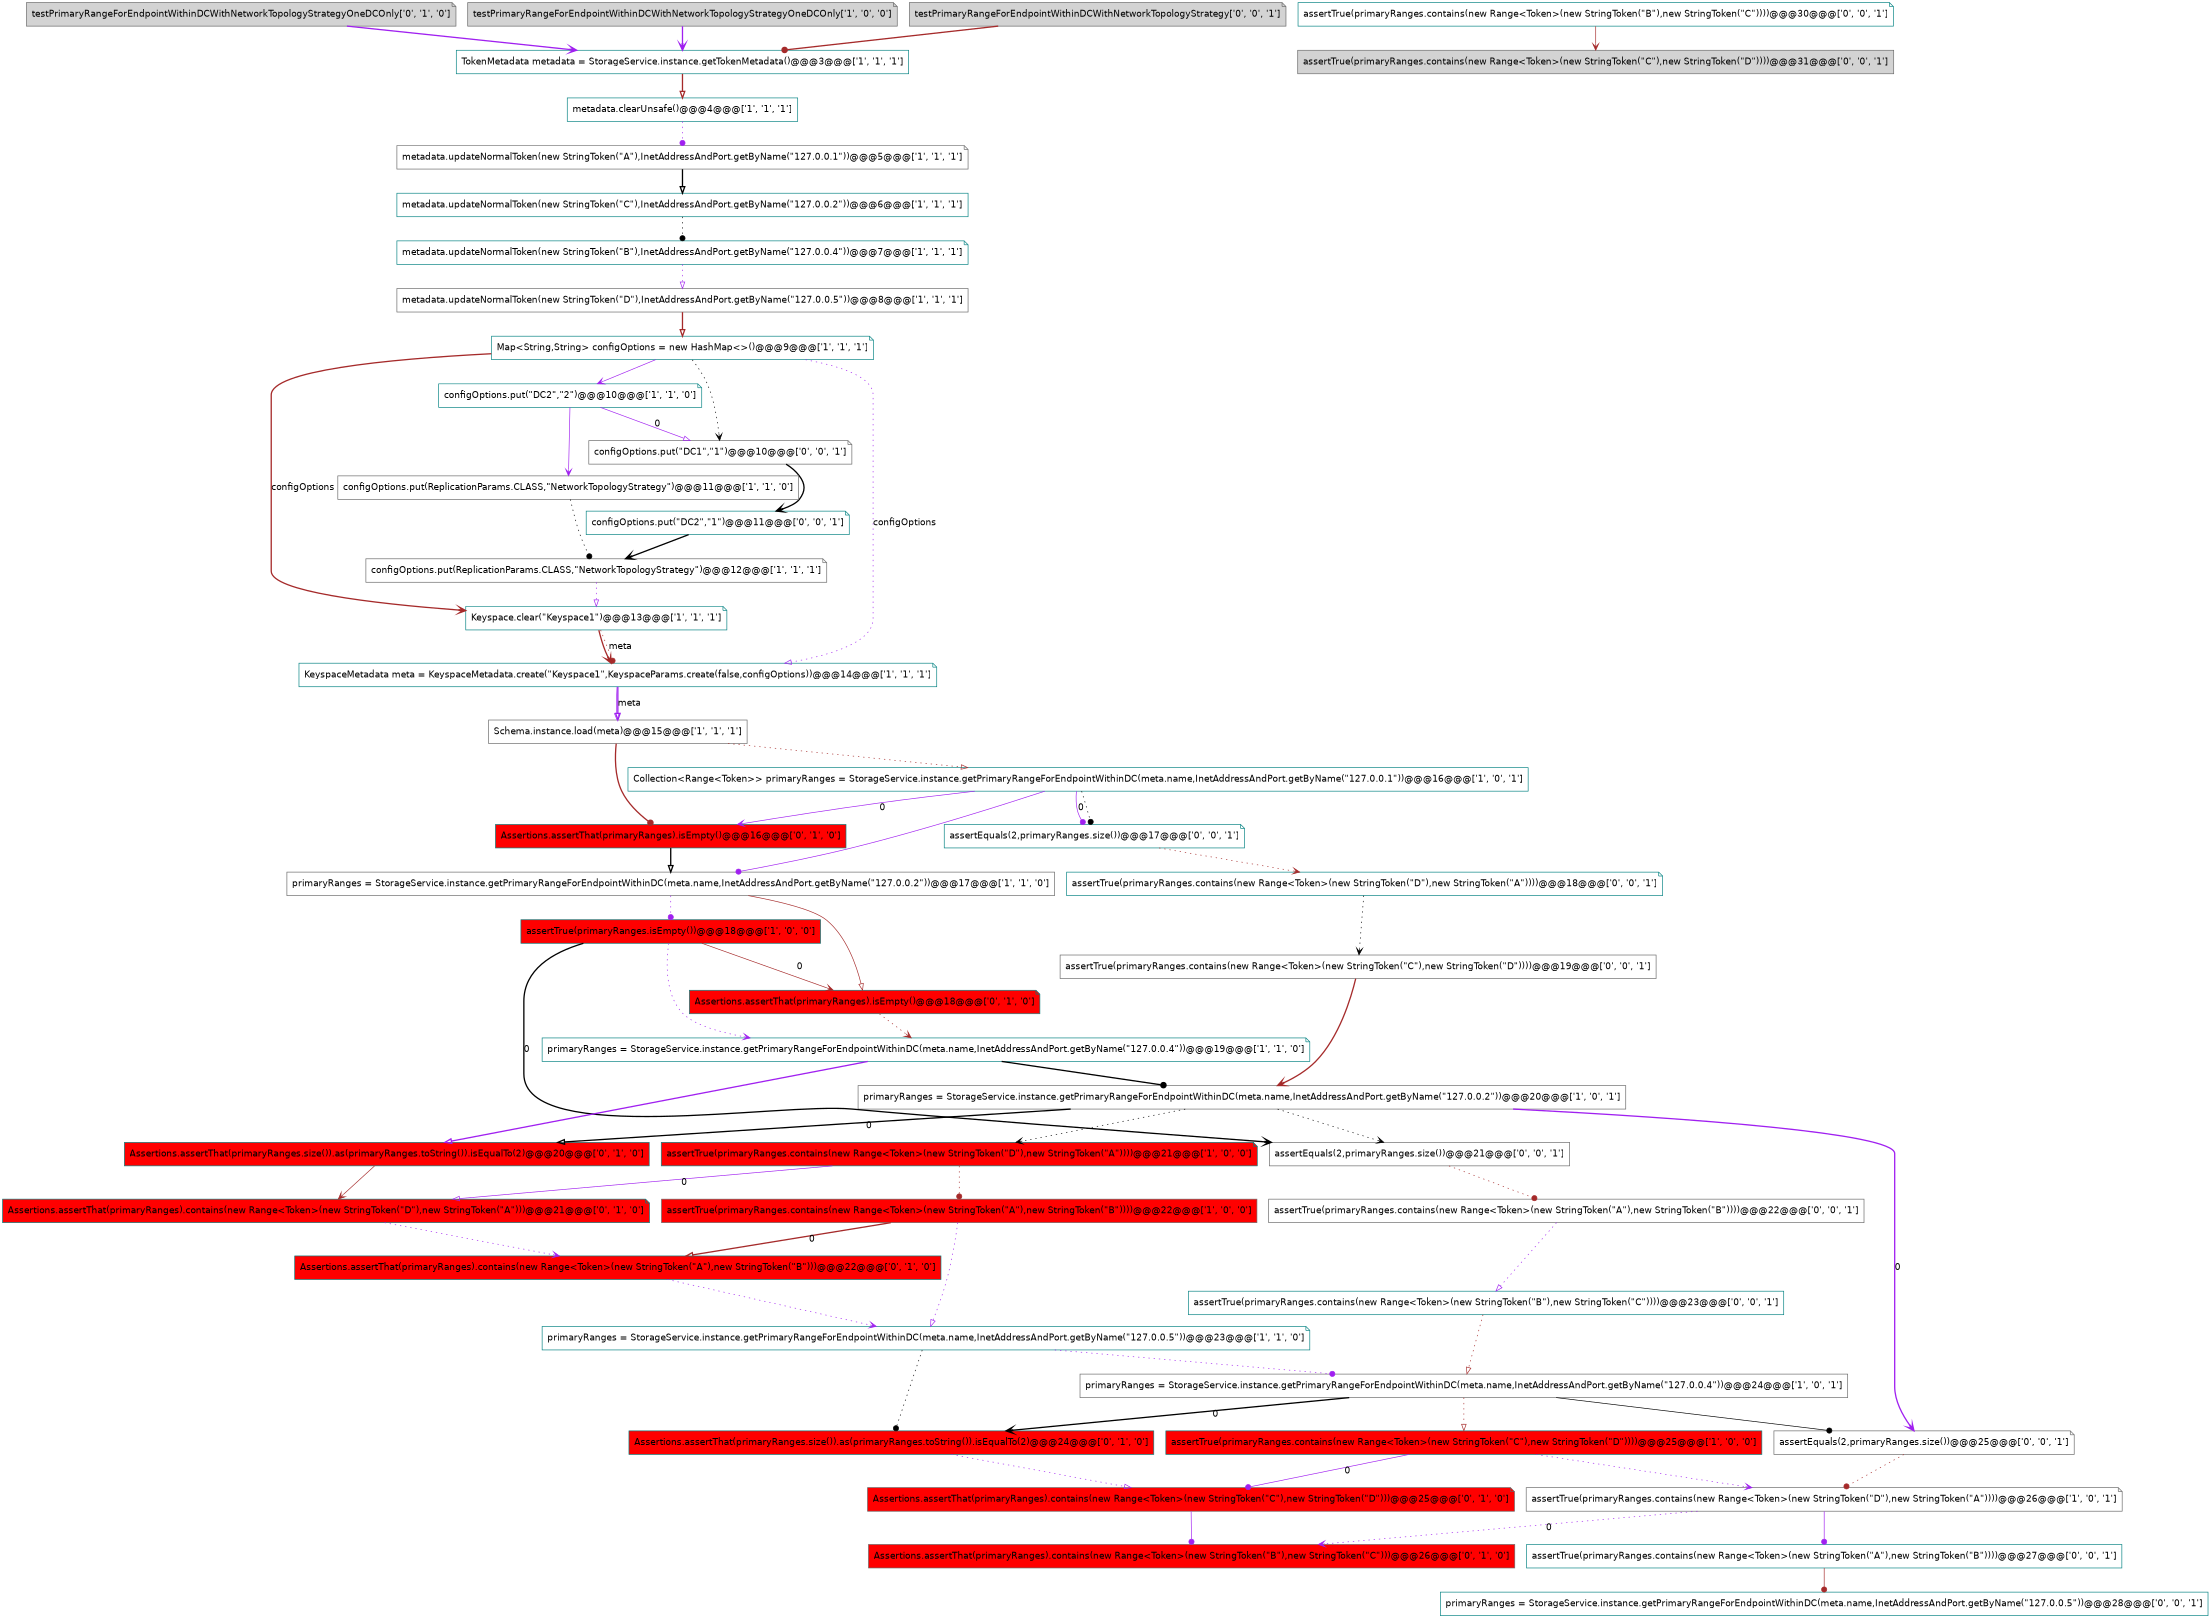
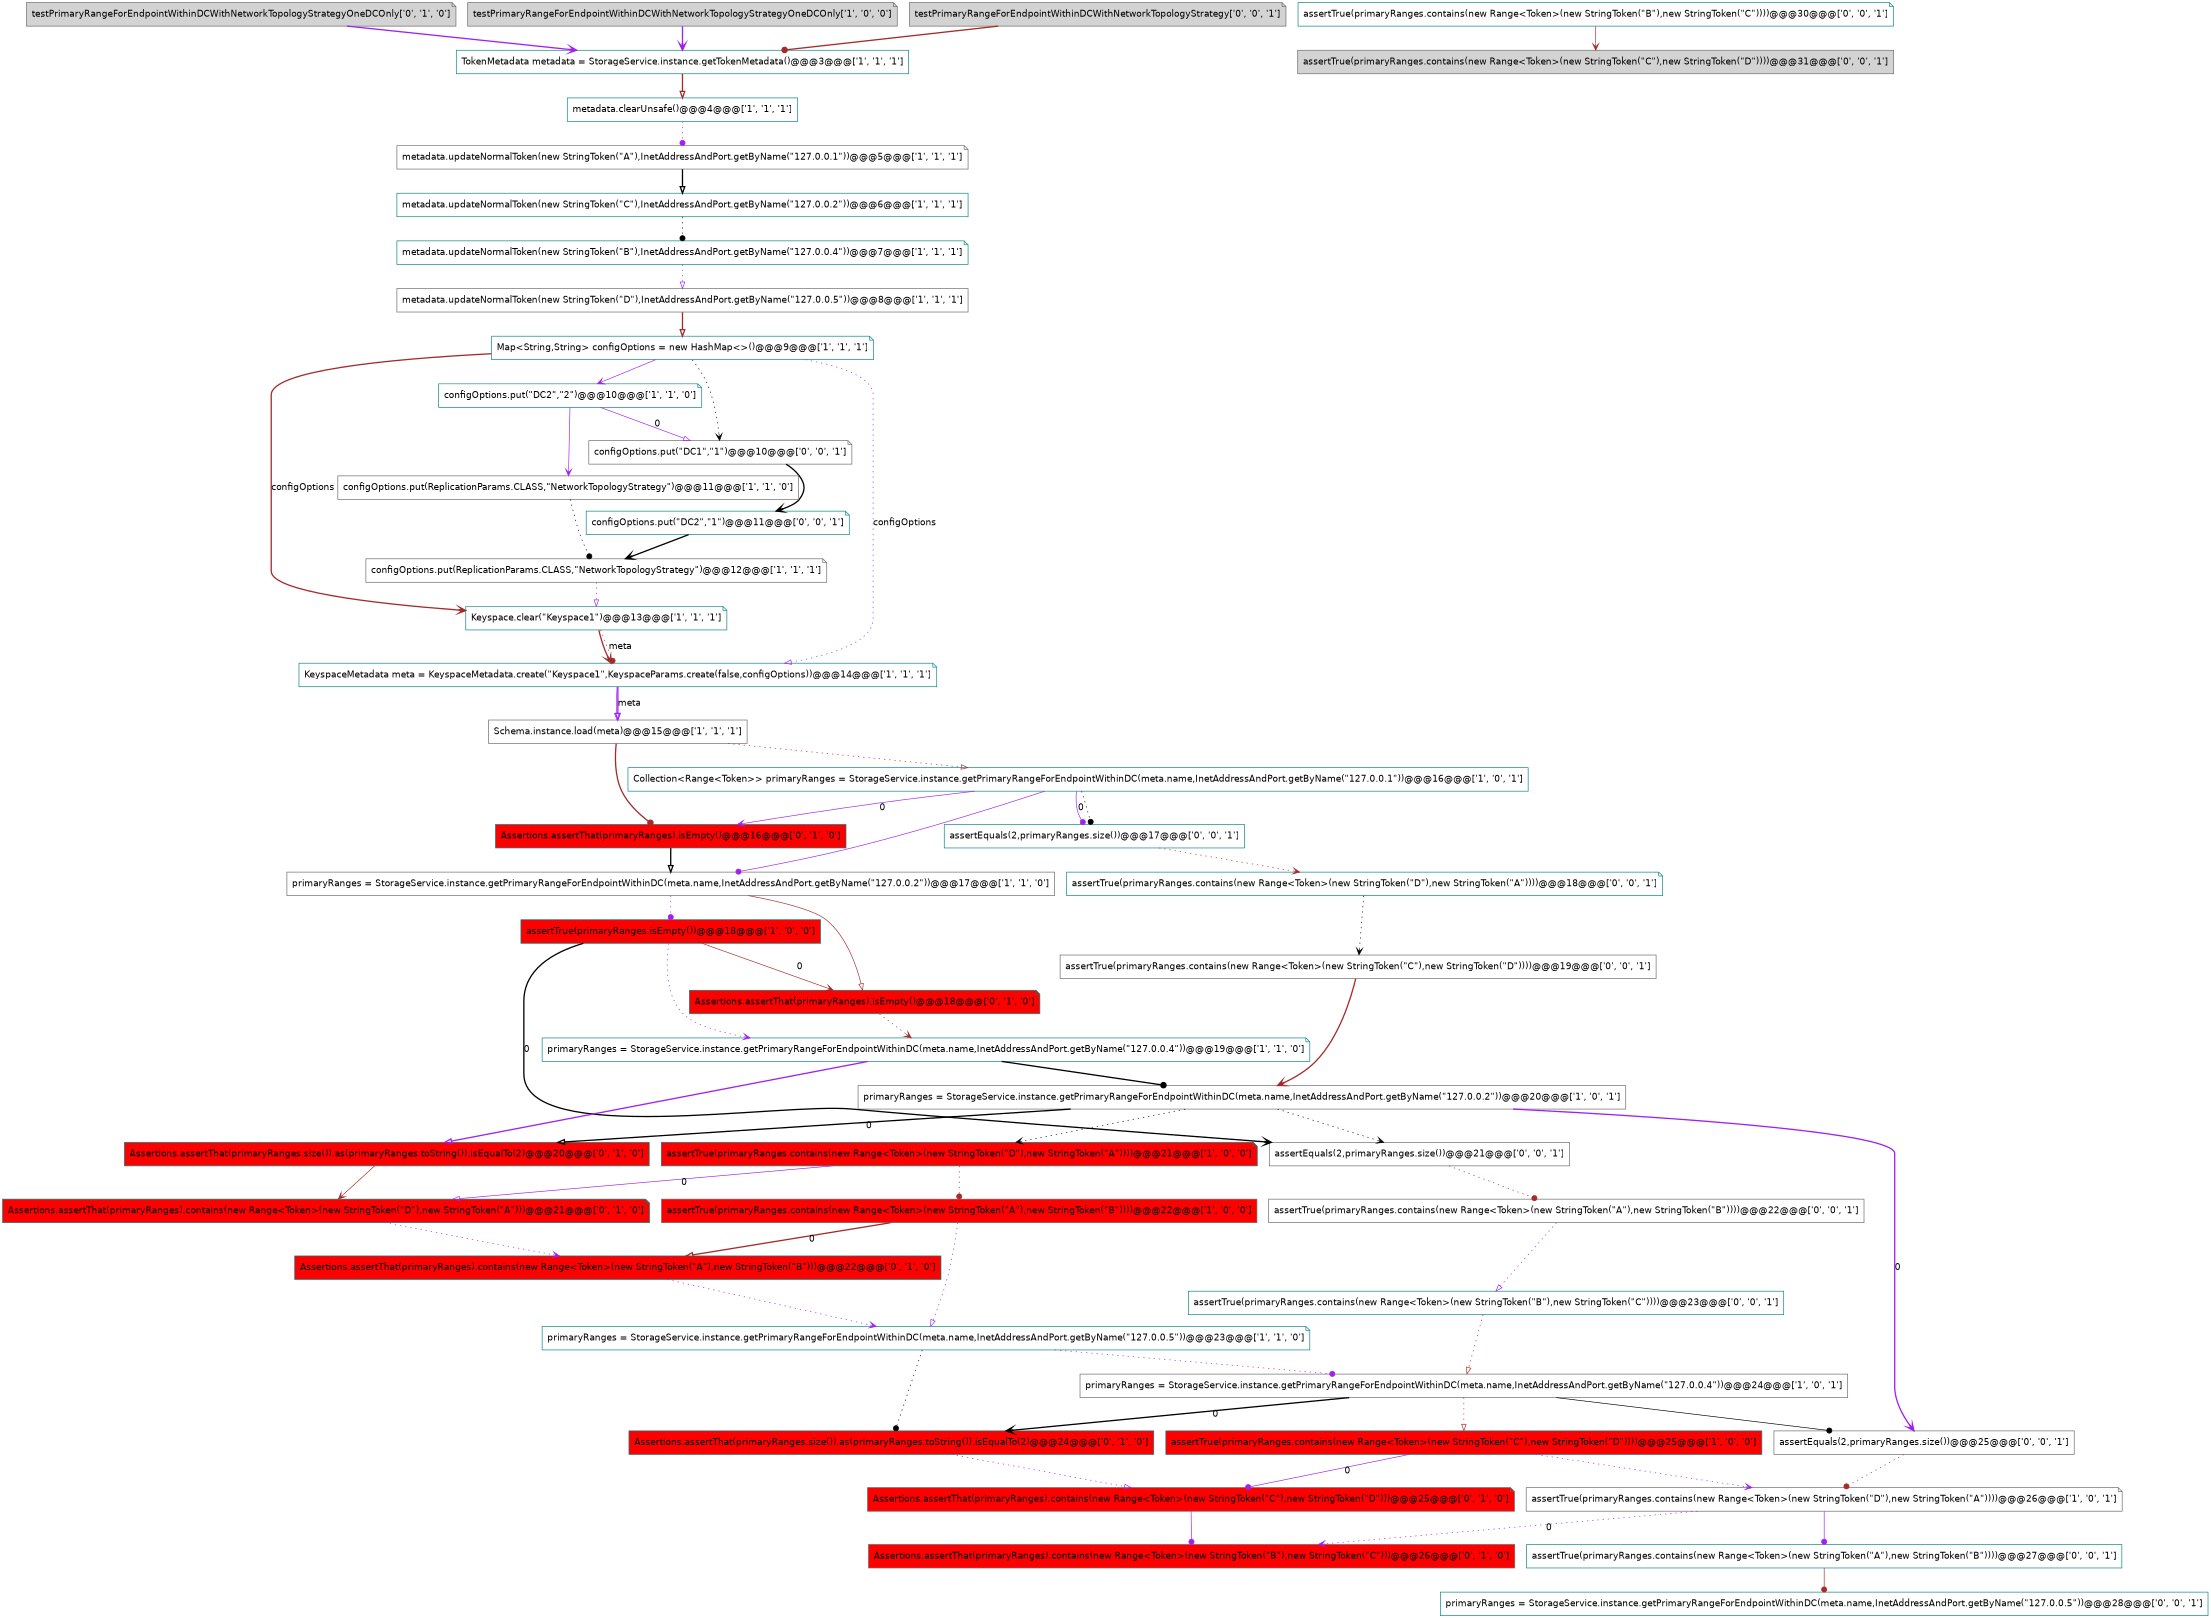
  digraph {
    fontname="DejaVu Sans"
    node [color=teal fillcolor=white fontname="DejaVu Sans" shape=box style=filled]
    edge [arrowhead=vee color=purple fontname="DejaVu Sans" style=dotted]
    n1 [color=gray40 label="configOptions.put(\"DC1\",\"1\")@@@10@@@['0', '0', '1']" shape=note]
    n2 [label="configOptions.put(\"DC2\",\"1\")@@@11@@@['0', '0', '1']" shape=note]
    n3 [color=gray40 label="configOptions.put(ReplicationParams.CLASS,\"NetworkTopologyStrategy\")@@@12@@@['1', '1', '1']" shape=note]
    n4 [color=gray40 label="assertTrue(primaryRanges.contains(new Range<Token>(new StringToken(\"D\"),new StringToken(\"A\"))))@@@26@@@['1', '0', '1']" shape=note]
    n5 [color=gray40 fillcolor=red label="Assertions.assertThat(primaryRanges).contains(new Range<Token>(new StringToken(\"B\"),new StringToken(\"C\")))@@@26@@@['0', '1', '0']"]
    n6 [label="assertTrue(primaryRanges.contains(new Range<Token>(new StringToken(\"A\"),new StringToken(\"B\"))))@@@27@@@['0', '0', '1']"]
    n7 [label="primaryRanges = StorageService.instance.getPrimaryRangeForEndpointWithinDC(meta.name,InetAddressAndPort.getByName(\"127.0.0.5\"))@@@28@@@['0', '0', '1']"]
    n8 [label="assertTrue(primaryRanges.contains(new Range<Token>(new StringToken(\"D\"),new StringToken(\"A\"))))@@@18@@@['0', '0', '1']" shape=note]
    n9 [color=gray40 label="assertTrue(primaryRanges.contains(new Range<Token>(new StringToken(\"C\"),new StringToken(\"D\"))))@@@19@@@['0', '0', '1']"]
    n10 [color=gray40 label="primaryRanges = StorageService.instance.getPrimaryRangeForEndpointWithinDC(meta.name,InetAddressAndPort.getByName(\"127.0.0.2\"))@@@20@@@['1', '0', '1']"]
    n11 [label="Keyspace.clear(\"Keyspace1\")@@@13@@@['1', '1', '1']" shape=note]
    n12 [label="KeyspaceMetadata meta = KeyspaceMetadata.create(\"Keyspace1\",KeyspaceParams.create(false,configOptions))@@@14@@@['1', '1', '1']" shape=note]
    n13 [color=gray40 label="Schema.instance.load(meta)@@@15@@@['1', '1', '1']"]
    n14 [fillcolor=red label="Assertions.assertThat(primaryRanges.size()).as(primaryRanges.toString()).isEqualTo(2)@@@20@@@['0', '1', '0']"]
    n15 [fillcolor=red label="Assertions.assertThat(primaryRanges).contains(new Range<Token>(new StringToken(\"D\"),new StringToken(\"A\")))@@@21@@@['0', '1', '0']" shape=note]
    n16 [fillcolor=red label="Assertions.assertThat(primaryRanges).contains(new Range<Token>(new StringToken(\"A\"),new StringToken(\"B\")))@@@22@@@['0', '1', '0']"]
    n17 [color=gray40 label="primaryRanges = StorageService.instance.getPrimaryRangeForEndpointWithinDC(meta.name,InetAddressAndPort.getByName(\"127.0.0.4\"))@@@24@@@['1', '0', '1']"]
    n18 [fillcolor=red label="Assertions.assertThat(primaryRanges.size()).as(primaryRanges.toString()).isEqualTo(2)@@@24@@@['0', '1', '0']"]
-   n19 [color=gray40 label="assertEquals(2,primaryRanges.size())@@@25@@@['0', '0', '1']" shape=note]
+   n19 [color=gray40 label="assertEquals(2,primaryRanges.size())@@@25@@@['0', '0', '1']"]
    n20 [fillcolor=red label="assertTrue(primaryRanges.contains(new Range<Token>(new StringToken(\"C\"),new StringToken(\"D\"))))@@@25@@@['1', '0', '0']"]
    n21 [color=gray40 fillcolor=red label="Assertions.assertThat(primaryRanges).contains(new Range<Token>(new StringToken(\"C\"),new StringToken(\"D\")))@@@25@@@['0', '1', '0']" shape=note]
    n22 [label="configOptions.put(\"DC2\",\"2\")@@@10@@@['1', '1', '0']" shape=note]
    n23 [color=gray40 label="configOptions.put(ReplicationParams.CLASS,\"NetworkTopologyStrategy\")@@@11@@@['1', '1', '0']"]
    n24 [fillcolor=red label="Assertions.assertThat(primaryRanges).isEmpty()@@@16@@@['0', '1', '0']"]
    n25 [color=gray40 label="primaryRanges = StorageService.instance.getPrimaryRangeForEndpointWithinDC(meta.name,InetAddressAndPort.getByName(\"127.0.0.2\"))@@@17@@@['1', '1', '0']"]
    n26 [fillcolor=red label="assertTrue(primaryRanges.isEmpty())@@@18@@@['1', '0', '0']"]
    n27 [fillcolor=red label="Assertions.assertThat(primaryRanges).isEmpty()@@@18@@@['0', '1', '0']" shape=note]
    n28 [label="metadata.clearUnsafe()@@@4@@@['1', '1', '1']"]
    n29 [color=gray40 label="metadata.updateNormalToken(new StringToken(\"A\"),InetAddressAndPort.getByName(\"127.0.0.1\"))@@@5@@@['1', '1', '1']" shape=note]
    n30 [label="metadata.updateNormalToken(new StringToken(\"C\"),InetAddressAndPort.getByName(\"127.0.0.2\"))@@@6@@@['1', '1', '1']"]
    n31 [color=gray40 label="assertEquals(2,primaryRanges.size())@@@21@@@['0', '0', '1']"]
    n32 [fillcolor=red label="assertTrue(primaryRanges.contains(new Range<Token>(new StringToken(\"D\"),new StringToken(\"A\"))))@@@21@@@['1', '0', '0']" shape=note]
    n33 [color=gray40 label="assertTrue(primaryRanges.contains(new Range<Token>(new StringToken(\"A\"),new StringToken(\"B\"))))@@@22@@@['0', '0', '1']"]
    n34 [color=gray40 fillcolor=red label="assertTrue(primaryRanges.contains(new Range<Token>(new StringToken(\"A\"),new StringToken(\"B\"))))@@@22@@@['1', '0', '0']"]
    n35 [color=gray40 label="metadata.updateNormalToken(new StringToken(\"D\"),InetAddressAndPort.getByName(\"127.0.0.5\"))@@@8@@@['1', '1', '1']"]
    n36 [label="Map<String,String> configOptions = new HashMap<>()@@@9@@@['1', '1', '1']" shape=note]
    n37 [label="metadata.updateNormalToken(new StringToken(\"B\"),InetAddressAndPort.getByName(\"127.0.0.4\"))@@@7@@@['1', '1', '1']" shape=note]
    n38 [label="Collection<Range<Token>> primaryRanges = StorageService.instance.getPrimaryRangeForEndpointWithinDC(meta.name,InetAddressAndPort.getByName(\"127.0.0.1\"))@@@16@@@['1', '0', '1']"]
-   n39 [label="assertEquals(2,primaryRanges.size())@@@17@@@['0', '0', '1']" shape=note]
+   n39 [label="assertEquals(2,primaryRanges.size())@@@17@@@['0', '0', '1']"]
    n40 [label="primaryRanges = StorageService.instance.getPrimaryRangeForEndpointWithinDC(meta.name,InetAddressAndPort.getByName(\"127.0.0.4\"))@@@19@@@['1', '1', '0']" shape=note]
    n41 [label="assertTrue(primaryRanges.contains(new Range<Token>(new StringToken(\"B\"),new StringToken(\"C\"))))@@@23@@@['0', '0', '1']"]
    n42 [label="primaryRanges = StorageService.instance.getPrimaryRangeForEndpointWithinDC(meta.name,InetAddressAndPort.getByName(\"127.0.0.5\"))@@@23@@@['1', '1', '0']" shape=note]
    n43 [color=gray40 fillcolor=lightgray label="testPrimaryRangeForEndpointWithinDCWithNetworkTopologyStrategyOneDCOnly['0', '1', '0']" shape=note]
    n44 [label="TokenMetadata metadata = StorageService.instance.getTokenMetadata()@@@3@@@['1', '1', '1']"]
    n45 [label="assertTrue(primaryRanges.contains(new Range<Token>(new StringToken(\"B\"),new StringToken(\"C\"))))@@@30@@@['0', '0', '1']" shape=note]
    n46 [color=gray40 fillcolor=lightgray label="assertTrue(primaryRanges.contains(new Range<Token>(new StringToken(\"C\"),new StringToken(\"D\"))))@@@31@@@['0', '0', '1']"]
    n47 [color=gray40 fillcolor=lightgray label="testPrimaryRangeForEndpointWithinDCWithNetworkTopologyStrategyOneDCOnly['1', '0', '0']" shape=note]
    n48 [color=gray40 fillcolor=lightgray label="testPrimaryRangeForEndpointWithinDCWithNetworkTopologyStrategy['0', '0', '1']" shape=note]
    n1 -> n2 [color=black style=bold]
    n2 -> n3 [color=black style=bold]
    n3 -> n11 [arrowhead=onormal]
    n4 -> n5 [label=0]
    n4 -> n6 [arrowhead=dot style=solid]
    n6 -> n7 [arrowhead=dot color=brown style=solid]
    n8 -> n9 [color=black]
    n9 -> n10 [color=brown style=bold]
    n10 -> n14 [arrowhead=onormal color=black label=0 style=bold]
    n10 -> n19 [label=0 style=bold]
    n10 -> n31 [color=black]
    n10 -> n32 [color=black]
    n11 -> n12 [arrowhead=dot color=brown label=meta]
    n11 -> n12 [color=brown style=bold]
    n12 -> n13 [arrowhead=onormal style=solid]
    n12 -> n13 [arrowhead=onormal label=meta style=bold]
    n13 -> n24 [arrowhead=dot color=brown style=bold]
    n13 -> n38 [arrowhead=onormal color=brown]
    n14 -> n15 [color=brown style=solid]
    n15 -> n16
    n16 -> n42
    n17 -> n18 [color=black label=0 style=bold]
    n17 -> n19 [arrowhead=dot color=black style=solid]
    n17 -> n20 [arrowhead=onormal color=brown]
    n18 -> n21 [arrowhead=onormal]
    n19 -> n4 [arrowhead=dot color=brown]
    n20 -> n4
    n20 -> n21 [arrowhead=dot label=0 style=solid]
    n21 -> n5 [arrowhead=dot style=solid]
    n22 -> n1 [arrowhead=onormal label=0 style=solid]
    n22 -> n23 [style=solid]
    n23 -> n3 [arrowhead=dot color=black]
    n24 -> n25 [arrowhead=onormal color=black style=bold]
    n25 -> n26 [arrowhead=dot]
    n25 -> n27 [arrowhead=onormal color=brown style=solid]
    n26 -> n27 [color=brown label=0 style=solid]
    n26 -> n31 [color=black label=0 style=bold]
    n26 -> n40
    n27 -> n40 [color=brown]
    n28 -> n29 [arrowhead=dot]
    n29 -> n30 [arrowhead=onormal color=black style=bold]
    n30 -> n37 [arrowhead=dot color=black]
    n31 -> n33 [arrowhead=dot color=brown]
    n32 -> n15 [arrowhead=onormal label=0 style=solid]
    n32 -> n34 [arrowhead=dot color=brown]
    n33 -> n41 [arrowhead=onormal]
    n34 -> n16 [arrowhead=onormal color=brown label=0 style=bold]
    n34 -> n42 [arrowhead=onormal]
    n35 -> n36 [arrowhead=onormal color=brown style=bold]
    n36 -> n1 [color=black]
    n36 -> n11 [color=brown label=configOptions style=bold]
    n36 -> n12 [arrowhead=onormal label=configOptions]
    n36 -> n22 [style=solid]
    n37 -> n35 [arrowhead=onormal]
    n38 -> n24 [label=0 style=solid]
    n38 -> n25 [arrowhead=dot style=solid]
    n38 -> n39 [arrowhead=dot color=black]
    n38 -> n39 [arrowhead=dot label=0 style=solid]
    n39 -> n8 [color=brown]
    n40 -> n10 [arrowhead=dot color=black style=bold]
    n40 -> n14 [arrowhead=onormal style=bold]
    n41 -> n17 [arrowhead=onormal color=brown]
    n42 -> n17 [arrowhead=dot]
    n42 -> n18 [arrowhead=dot color=black]
    n43 -> n44 [style=bold]
    n44 -> n28 [arrowhead=onormal color=brown style=bold]
    n45 -> n46 [color=brown style=solid]
    n47 -> n44 [style=bold]
    n48 -> n44 [arrowhead=dot color=brown style=bold]
  }
